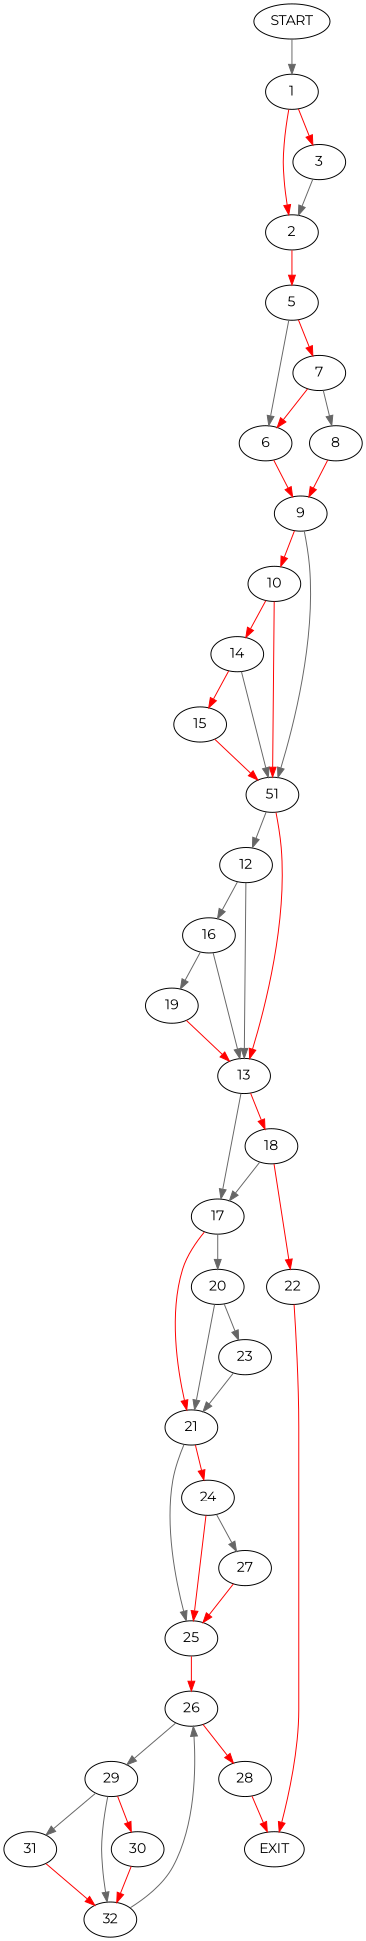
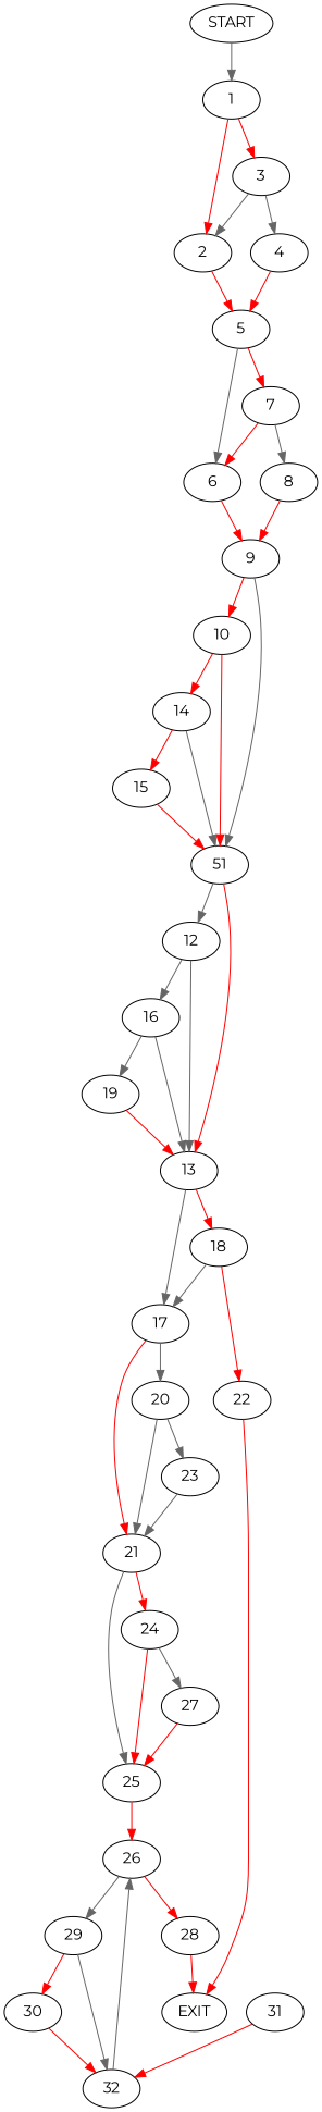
  digraph {
    fontname=Montserrat
    node [fontname=Montserrat]
    edge [color=red fontname=Montserrat]
    n1 [label=START]
    1
    2
    3
    n5 [label=EXIT]
    5
+   4
    6
    7
    9
    8
    10
    n13 [label=51]
    14
    12
    13
    15
    16
    17
    18
    19
    20
    21
    22
    23
    24
    25
    27
    26
    28
    29
    30
    31
    32
    n1 -> 1 [color=gray40]
    1 -> 2
    1 -> 3
    2 -> 5
    3 -> 2 [color=gray40]
+   3 -> 4 [color=gray40]
    5 -> 6 [color=gray40]
    5 -> 7
+   4 -> 5
    6 -> 9
    7 -> 6
    7 -> 8 [color=gray40]
    9 -> 10
    9 -> n13 [color=gray40]
    8 -> 9
    10 -> n13
    10 -> 14
    n13 -> 12 [color=gray40]
    n13 -> 13
    14 -> n13 [color=gray40]
    14 -> 15
    12 -> 13 [color=gray40]
    12 -> 16 [color=gray40]
    13 -> 17 [color=gray40]
    13 -> 18
    15 -> n13
    16 -> 13 [color=gray40]
    16 -> 19 [color=gray40]
    17 -> 20 [color=gray40]
    17 -> 21
    18 -> 17 [color=gray40]
    18 -> 22
    19 -> 13
    20 -> 21 [color=gray40]
    20 -> 23 [color=gray40]
    21 -> 24
    21 -> 25 [color=gray40]
    22 -> n5
    23 -> 21 [color=gray40]
    24 -> 25
    24 -> 27 [color=gray40]
    25 -> 26
    27 -> 25
    26 -> 28
    26 -> 29 [color=gray40]
    28 -> n5
    29 -> 30
-   29 -> 31 [color=gray40]
    29 -> 32 [color=gray40]
    30 -> 32
    31 -> 32
    32 -> 26 [color=gray40]
  }
